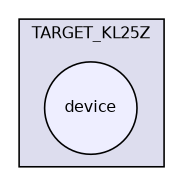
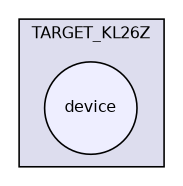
  digraph {
    compound=true
    n1 [fillcolor="#eeeeff" fontname=Helvetica fontsize=10 label=device pencolor=black shape=circle style=filled]
    subgraph cluster_1 {
      bgcolor="#ddddee"
      fontname=Helvetica
      fontsize=10
-     label=TARGET_KL25Z
+     label=TARGET_KL26Z
      pencolor=black
      n1
    }
  }
